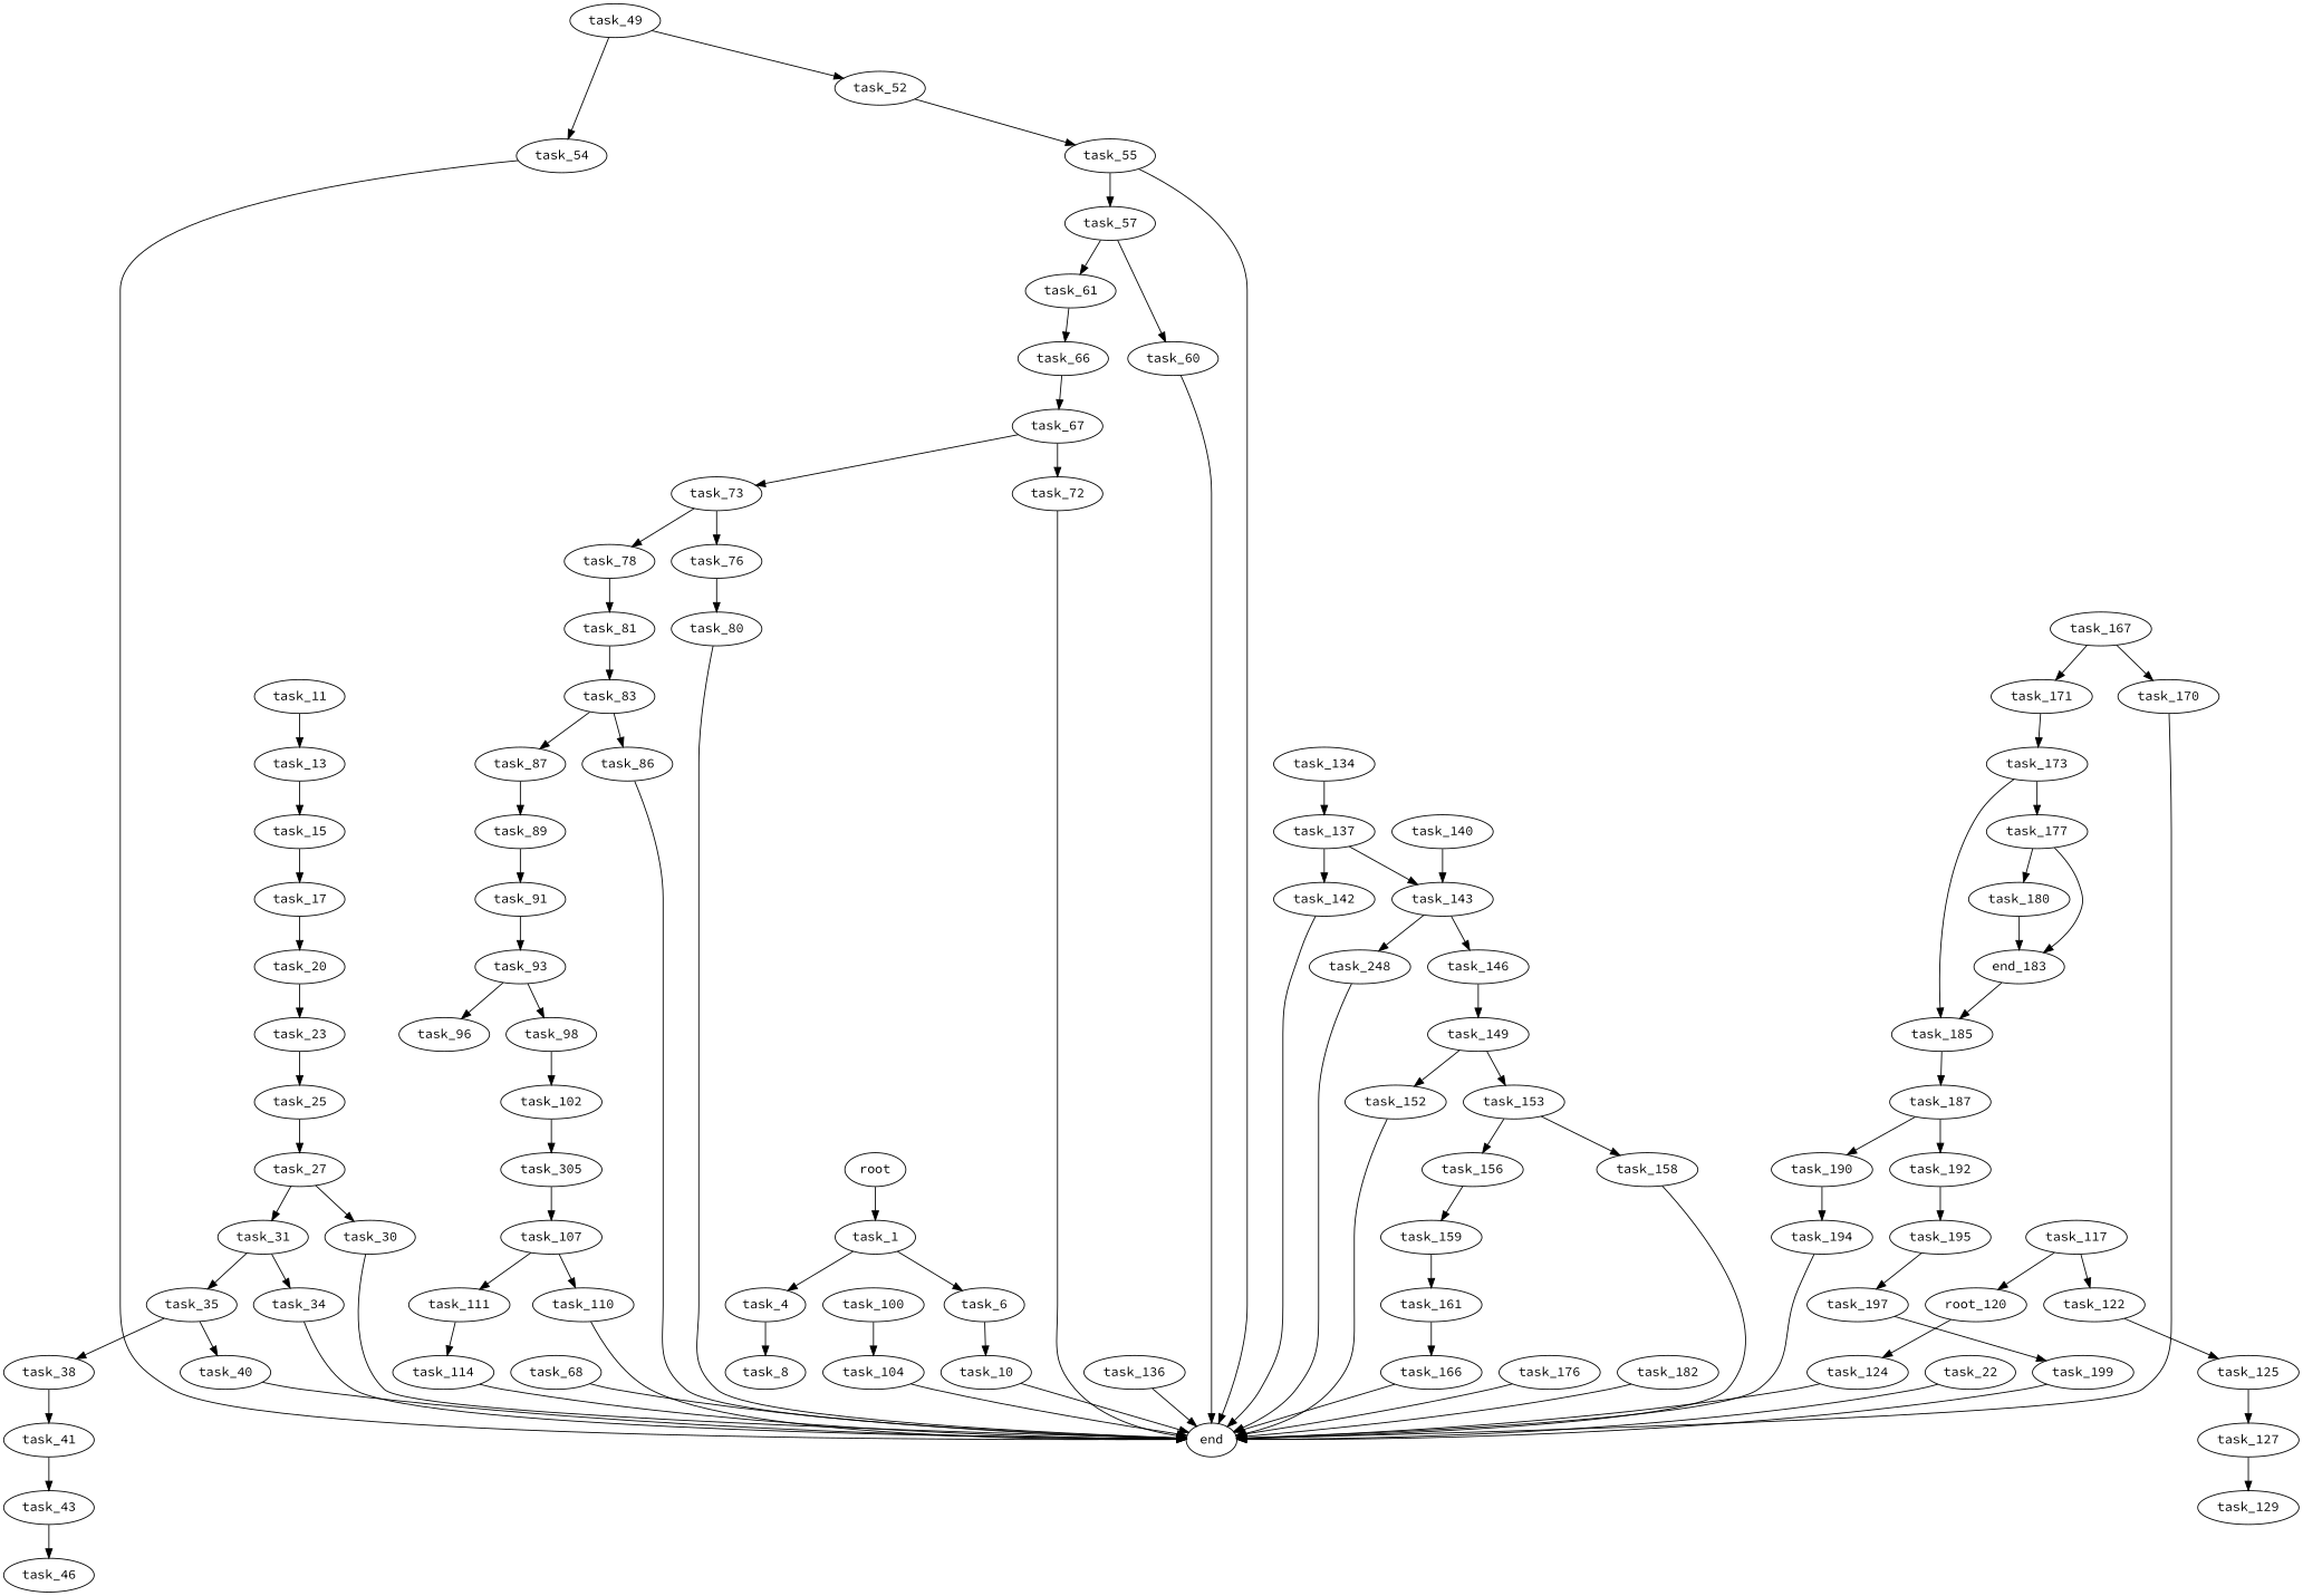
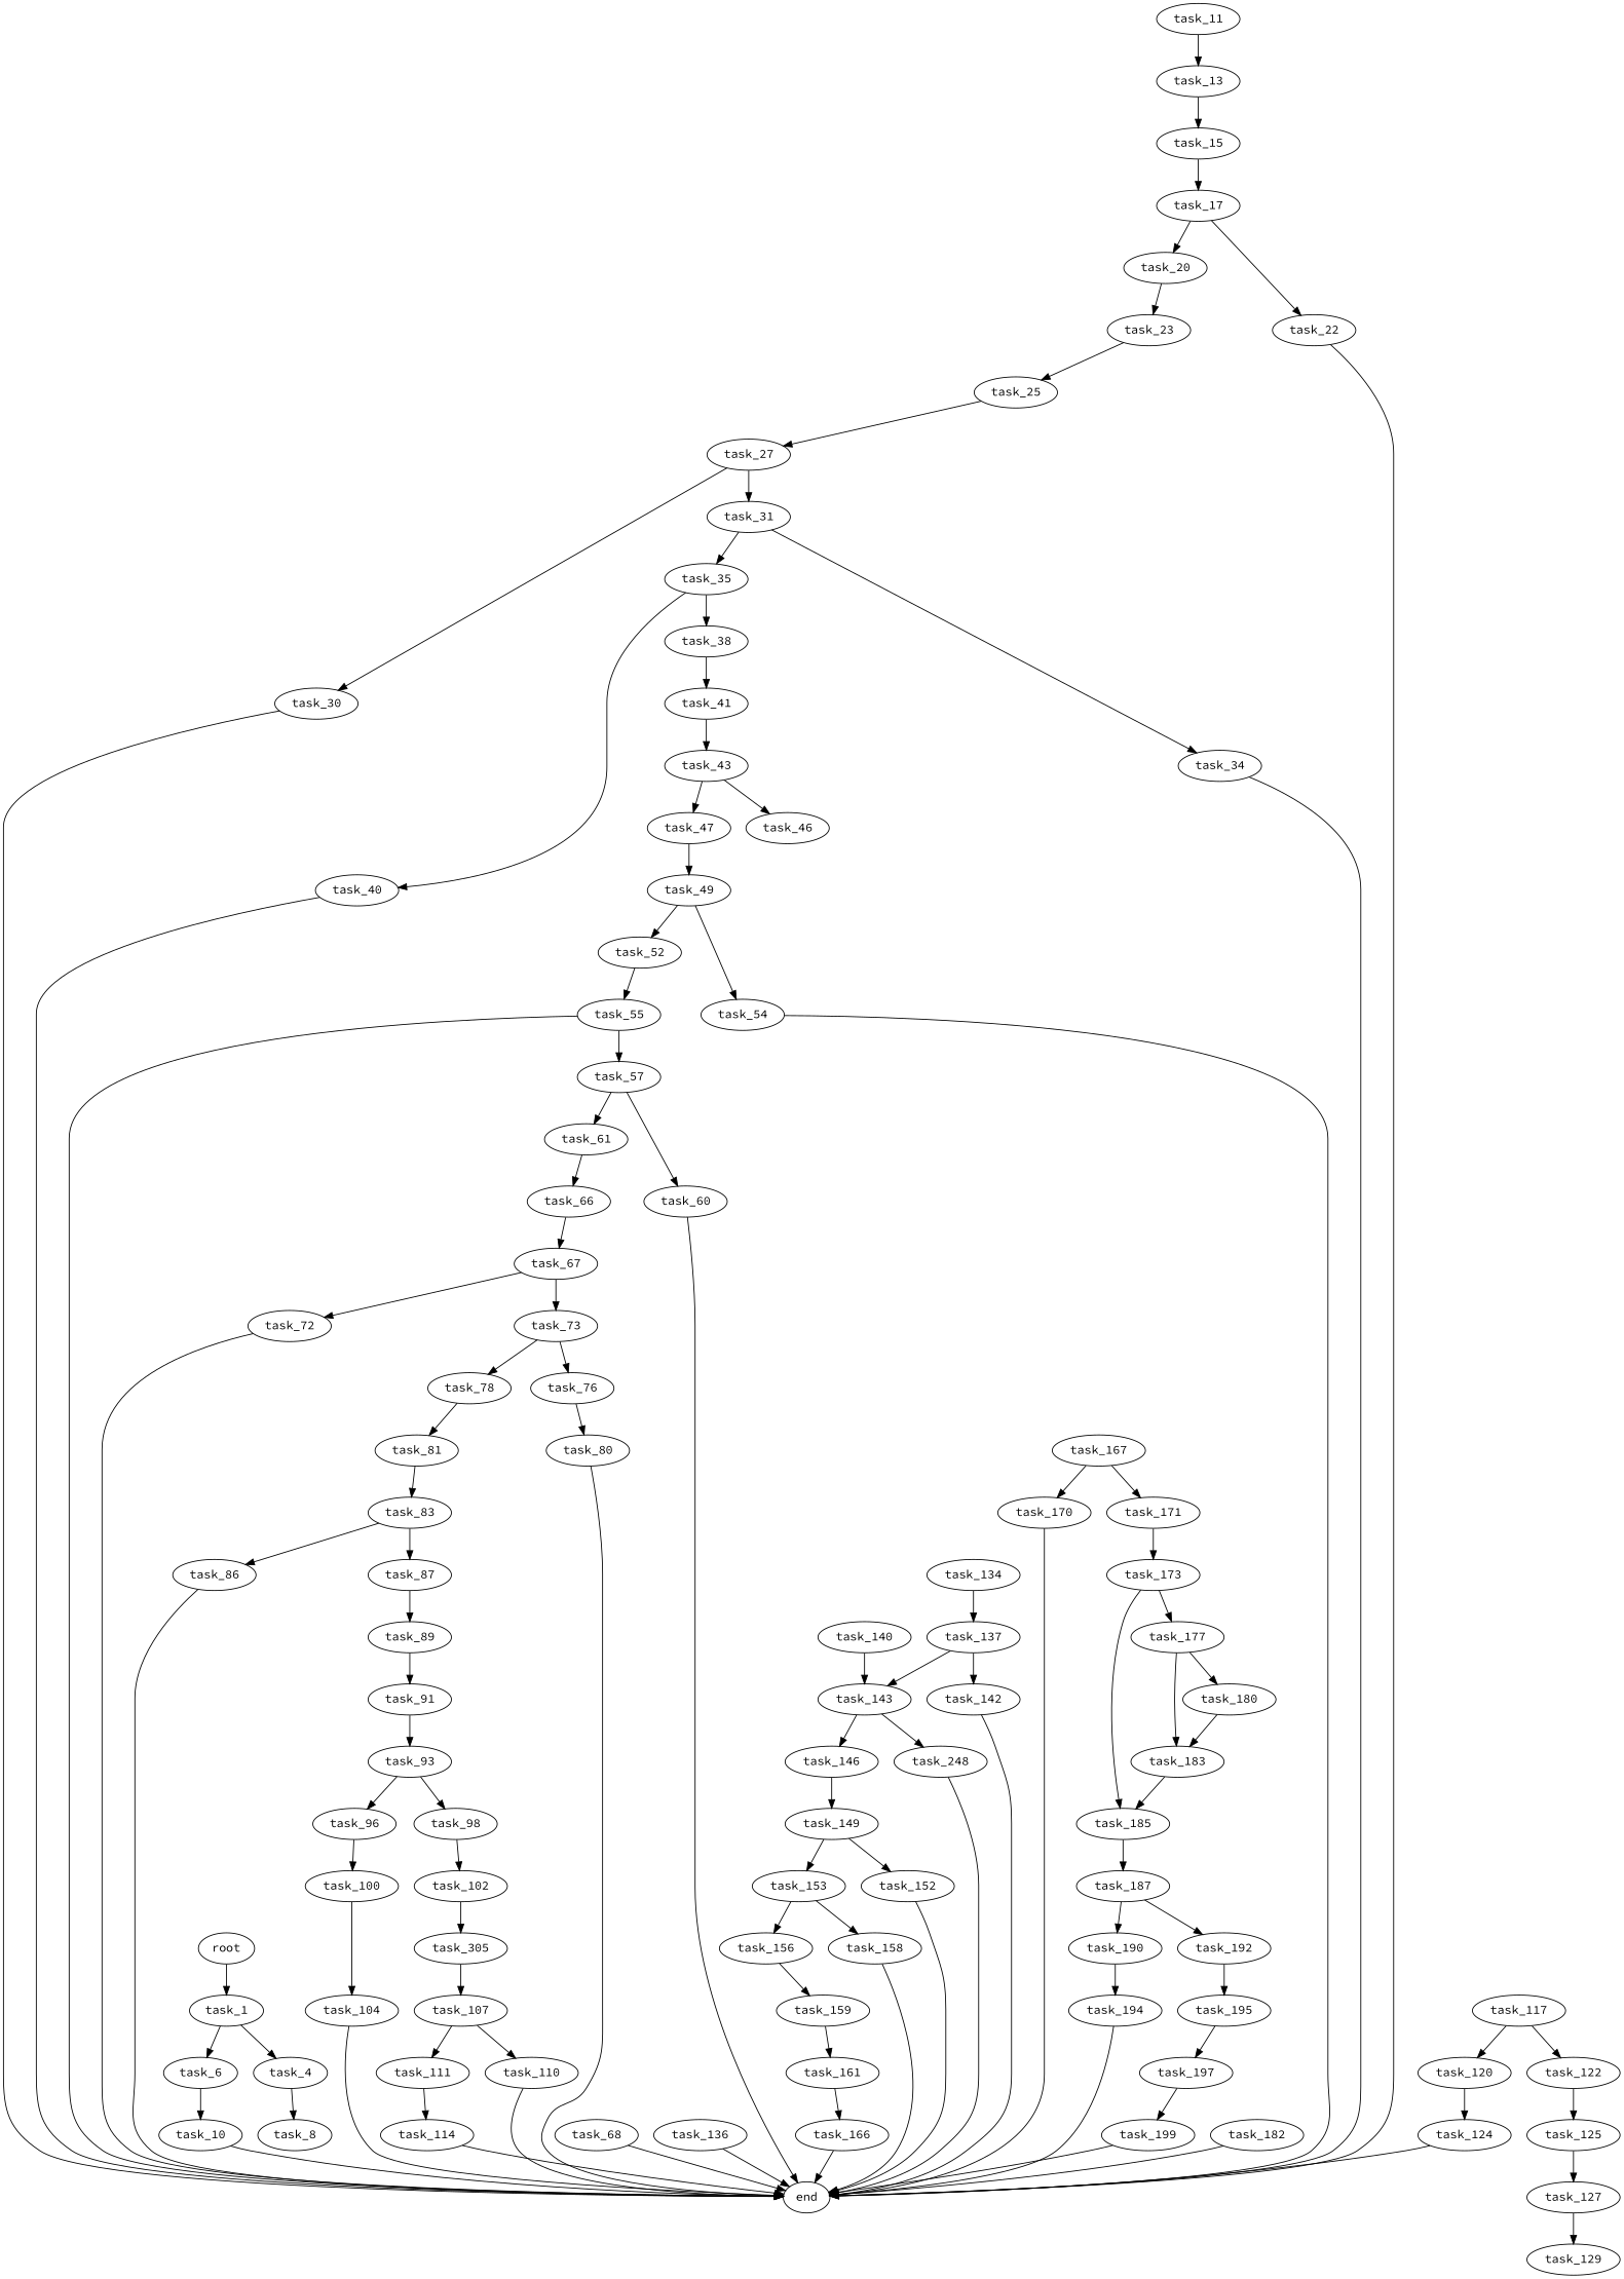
  digraph {
    fontname="Source Code Pro"
    node [fontname="Source Code Pro"]
    edge [fontname="Source Code Pro"]
    root
    task_1
    task_4
    task_6
    task_8
    task_10
    end
    task_11
    task_13
    task_15
    task_17
    task_20
    task_22
    task_23
    task_25
    task_27
    task_30
    task_31
    task_34
    task_35
    task_38
    task_40
    task_41
    task_43
    task_46
+   task_47
    task_49
    task_52
    task_54
    task_55
    task_57
    task_60
    task_61
    task_66
    n35 [label=task_67]
    task_68
    task_72
    task_73
    task_76
    task_78
    task_80
    task_81
    task_83
    task_86
    task_87
    task_89
    task_91
    task_93
    task_96
    task_98
    task_100
    task_102
    task_104
    n54 [label=task_305]
    task_107
    task_110
    task_111
    task_114
    task_117
-   task_120 [label=root_120]
+   task_120
    task_122
    task_124
    task_125
    task_127
    task_129
    task_134
    task_137
    task_136
    task_142
    task_143
    task_140
    task_146
    n73 [label=task_248]
    task_149
    task_152
    task_153
    task_156
    task_158
    task_159
    task_161
    task_166
    task_167
    task_170
    task_171
    task_173
    task_177
    task_185
-   task_176
    task_180
-   task_183 [label=end_183]
+   task_183
    task_182
    task_187
    task_190
    task_192
    task_194
    task_195
    task_197
    task_199
    root -> task_1
    task_1 -> task_4
    task_1 -> task_6
    task_4 -> task_8
    task_6 -> task_10
    task_10 -> end
    task_11 -> task_13
    task_13 -> task_15
    task_15 -> task_17
    task_17 -> task_20
+   task_17 -> task_22
    task_20 -> task_23
    task_22 -> end
    task_23 -> task_25
    task_25 -> task_27
    task_27 -> task_30
    task_27 -> task_31
    task_30 -> end
    task_31 -> task_34
    task_31 -> task_35
    task_34 -> end
    task_35 -> task_38
    task_35 -> task_40
    task_38 -> task_41
    task_40 -> end
    task_41 -> task_43
    task_43 -> task_46
+   task_43 -> task_47
+   task_47 -> task_49
    task_49 -> task_52
    task_49 -> task_54
    task_52 -> task_55
    task_54 -> end
    task_55 -> end
    task_55 -> task_57
    task_57 -> task_60
    task_57 -> task_61
    task_60 -> end
    task_61 -> task_66
    task_66 -> n35
    n35 -> task_72
    n35 -> task_73
    task_68 -> end
    task_72 -> end
    task_73 -> task_76
    task_73 -> task_78
    task_76 -> task_80
    task_78 -> task_81
    task_80 -> end
    task_81 -> task_83
    task_83 -> task_86
    task_83 -> task_87
    task_86 -> end
    task_87 -> task_89
    task_89 -> task_91
    task_91 -> task_93
    task_93 -> task_96
    task_93 -> task_98
+   task_96 -> task_100
    task_98 -> task_102
    task_100 -> task_104
    task_102 -> n54
    task_104 -> end
    n54 -> task_107
    task_107 -> task_110
    task_107 -> task_111
    task_110 -> end
    task_111 -> task_114
    task_114 -> end
    task_117 -> task_120
    task_117 -> task_122
    task_120 -> task_124
    task_122 -> task_125
    task_124 -> end
    task_125 -> task_127
    task_127 -> task_129
    task_134 -> task_137
    task_137 -> task_142
    task_137 -> task_143
    task_136 -> end
    task_142 -> end
    task_143 -> task_146
    task_143 -> n73
    task_140 -> task_143
    task_146 -> task_149
    n73 -> end
    task_149 -> task_152
    task_149 -> task_153
    task_152 -> end
    task_153 -> task_156
    task_153 -> task_158
    task_156 -> task_159
    task_158 -> end
    task_159 -> task_161
    task_161 -> task_166
    task_166 -> end
    task_167 -> task_170
    task_167 -> task_171
    task_170 -> end
    task_171 -> task_173
    task_173 -> task_177
    task_173 -> task_185
    task_177 -> task_180
    task_177 -> task_183
    task_185 -> task_187
-   task_176 -> end
    task_180 -> task_183
    task_183 -> task_185
    task_182 -> end
    task_187 -> task_190
    task_187 -> task_192
    task_190 -> task_194
    task_192 -> task_195
    task_194 -> end
    task_195 -> task_197
    task_197 -> task_199
    task_199 -> end
  }
